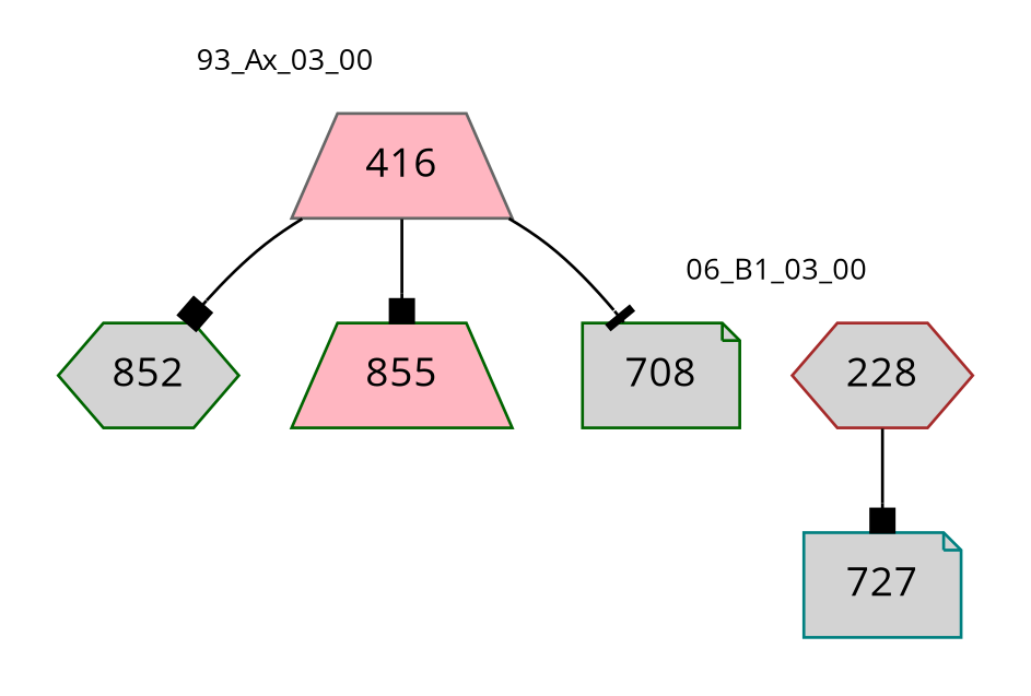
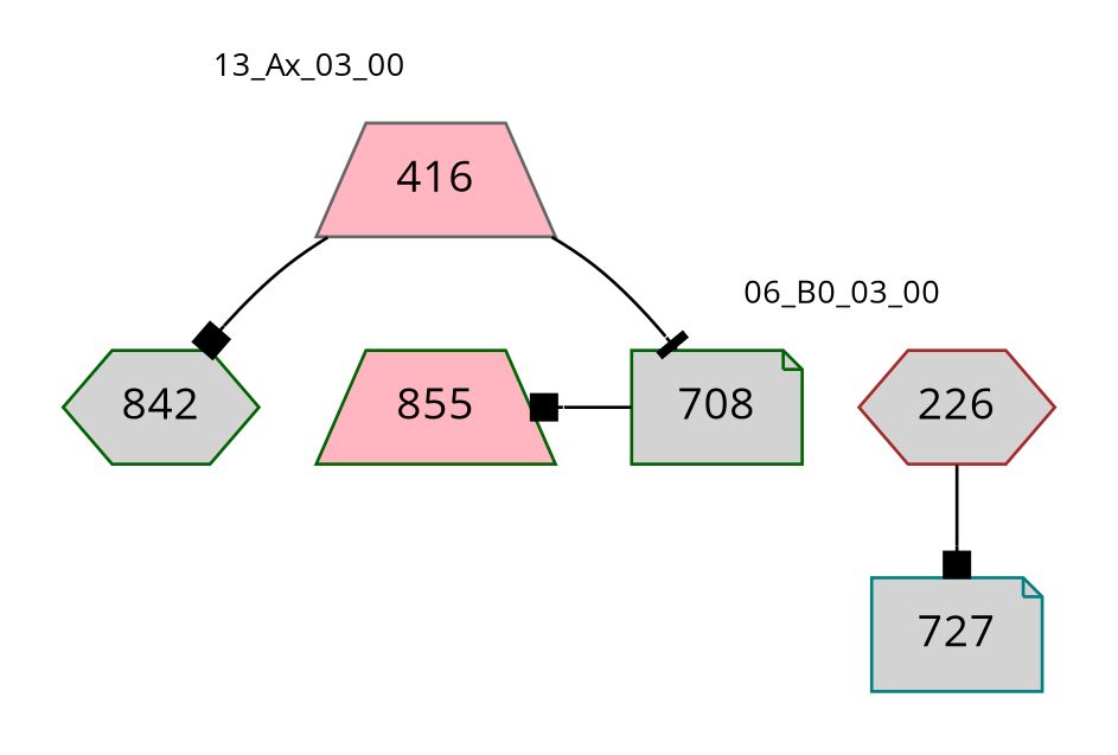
  digraph {
    fontname="Open Sans"
    node [color=darkgreen fillcolor=lightgrey fontname="Open Sans" shape=trapezium style=filled]
    edge [arrowhead=box color=black fontname="Open Sans"]
    n1 [color=gray40 fillcolor=lightpink label=416]
-   n2 [label=852 shape=hexagon]
+   n2 [label=842 shape=hexagon]
    n3 [fillcolor=lightpink label=855]
-   n4 [color=brown label=228 shape=hexagon]
+   n4 [color=brown label=226 shape=hexagon]
    n5 [color=teal label=727 shape=note]
    n6 [label=708 shape=note]
    subgraph cluster_1 {
      color=white
      fontsize=10
-     label="93_Ax_03_00"
+     label="13_Ax_03_00"
      n1
      n2
      n3
    }
    subgraph cluster_2 {
      color=white
      fontsize=10
-     label="06_B1_03_00"
+     label="06_B0_03_00"
      n4
      n5
      n6
    }
    n1 -> n2
-   n1 -> n3
+   n6 -> n3
    n1 -> n6 [arrowhead=tee]
    n4 -> n5
  }
